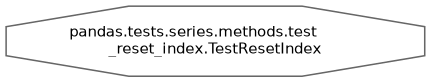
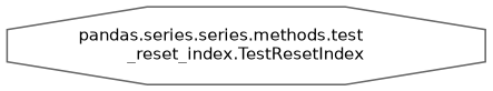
  digraph {
    rankdir=LR
-   n1 [color=grey40 fillcolor=white fontname=Helvetica fontsize=10 height=0.2 label="pandas.tests.series.methods.test\l_reset_index.TestResetIndex" shape=octagon style=filled width=0.4]
+   n1 [color=grey40 fillcolor=white fontname=Helvetica fontsize=10 height=0.2 label="pandas.series.series.methods.test\l_reset_index.TestResetIndex" shape=octagon style=filled width=0.4]
  }
